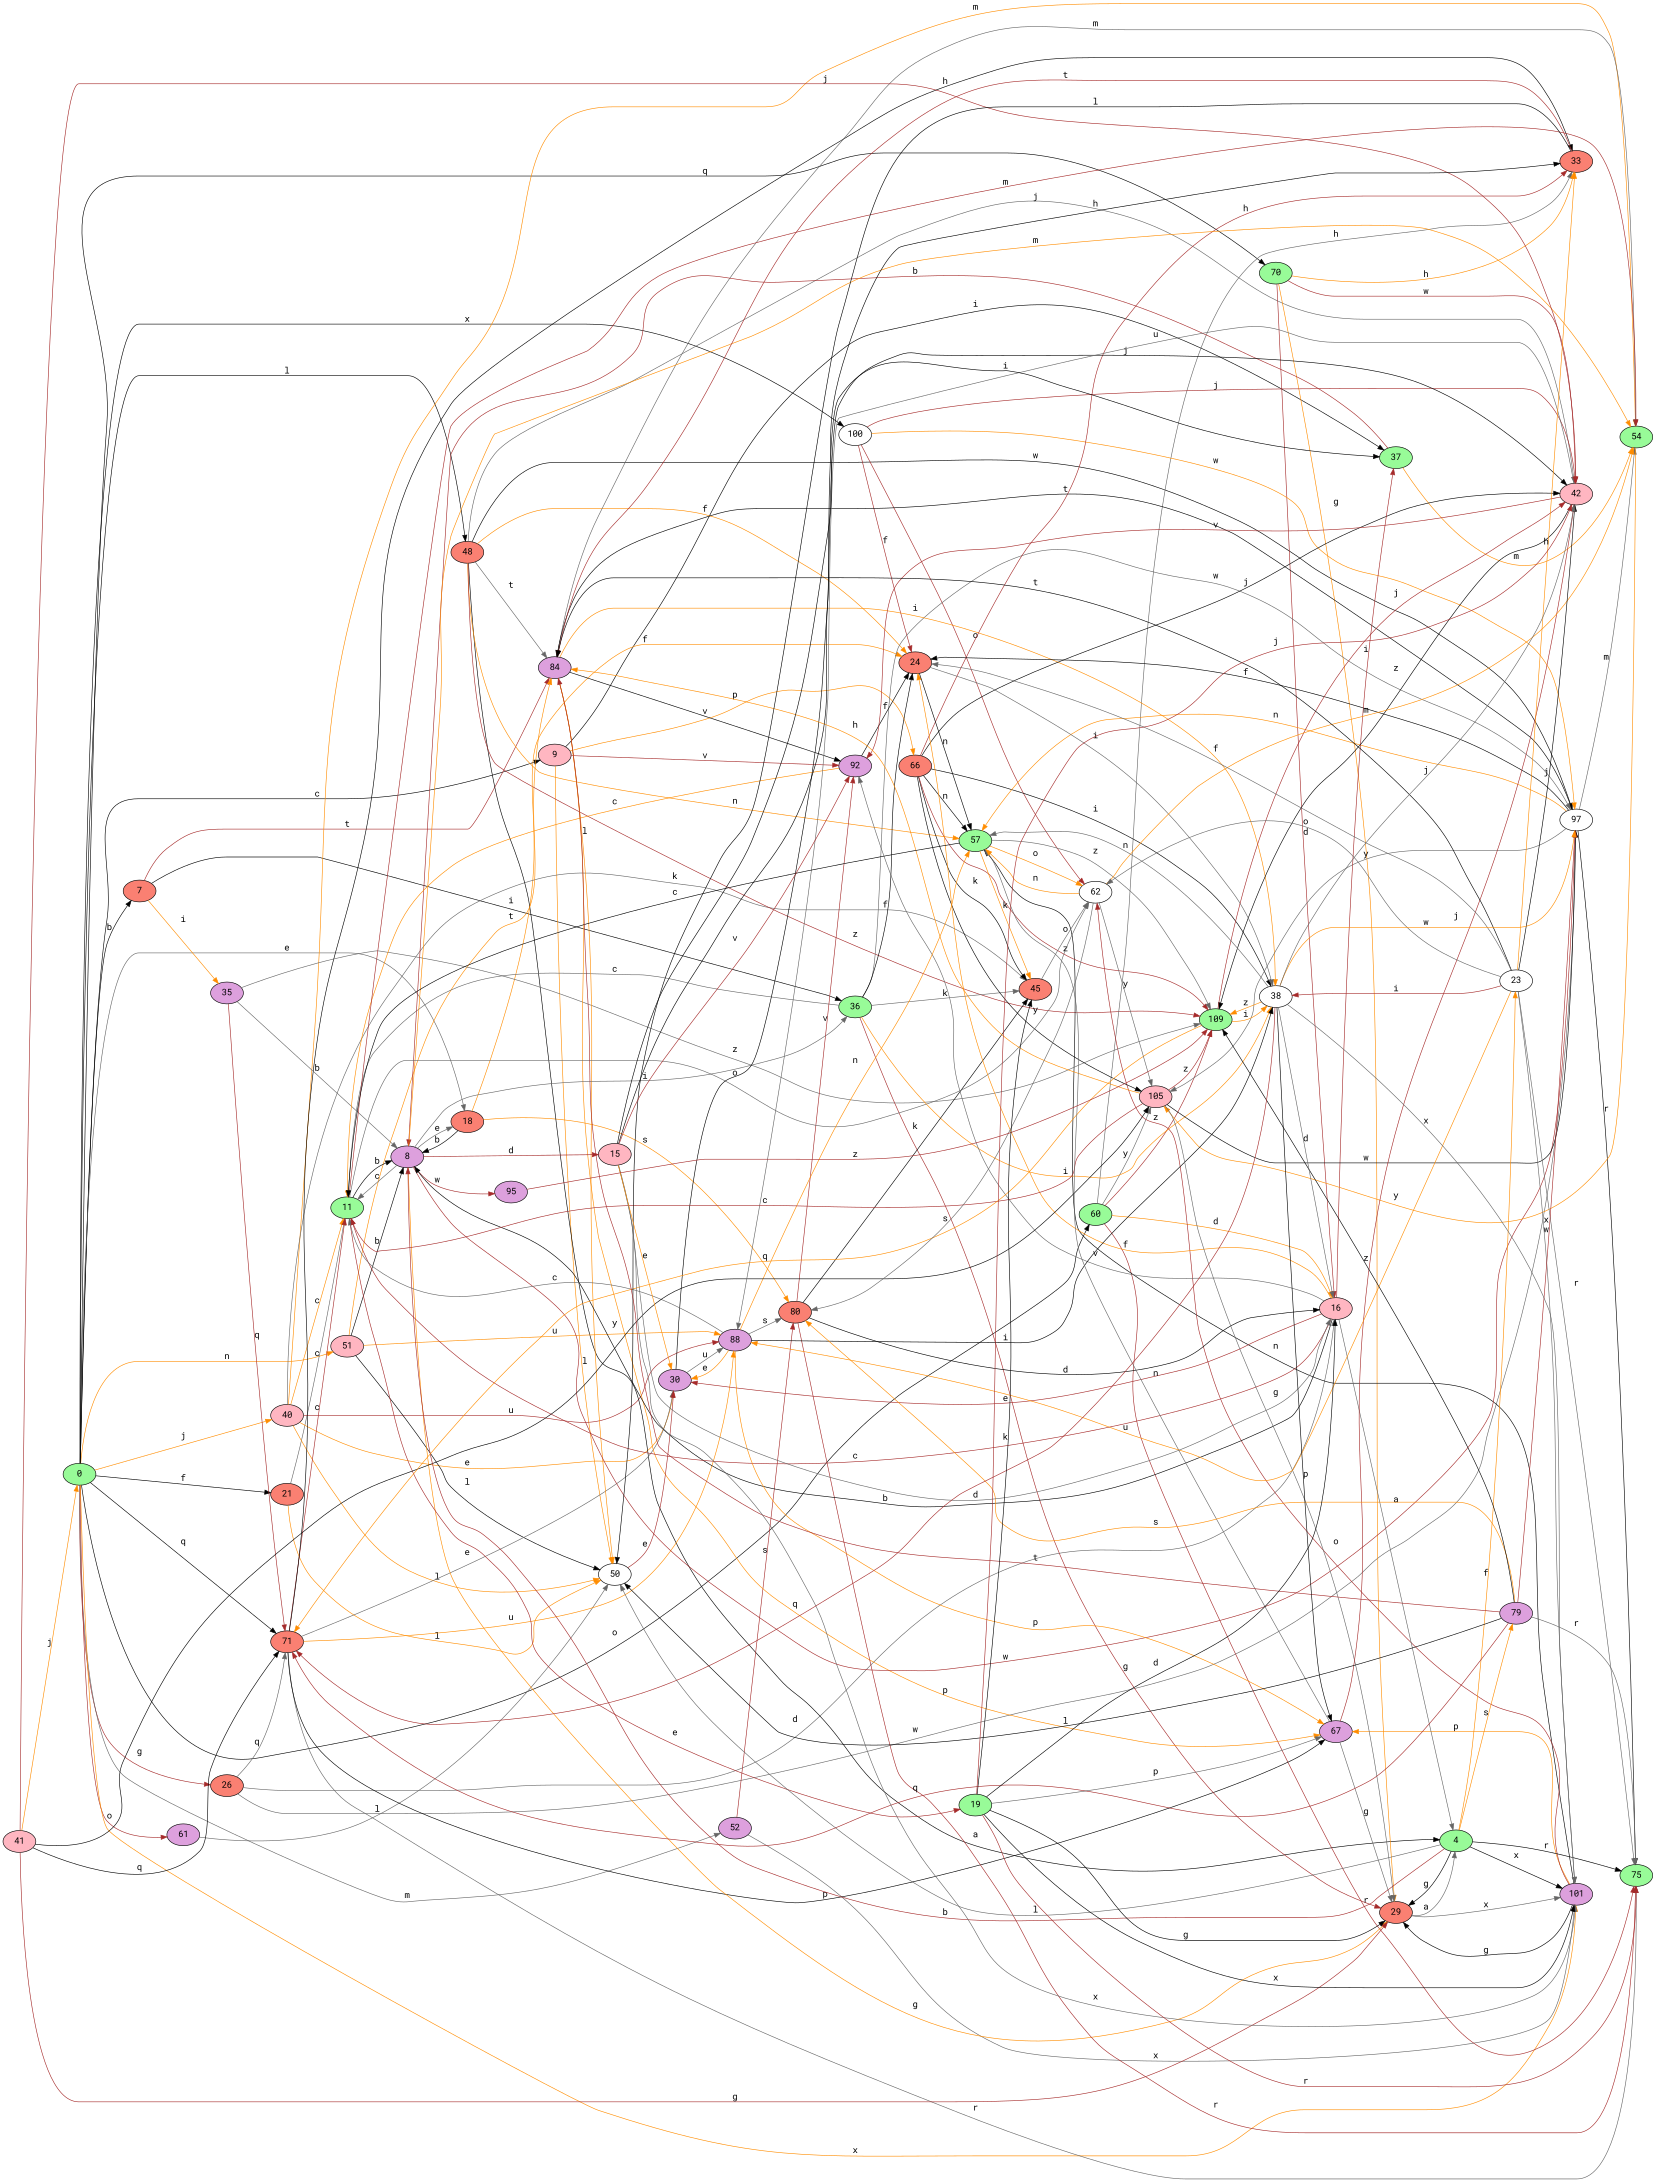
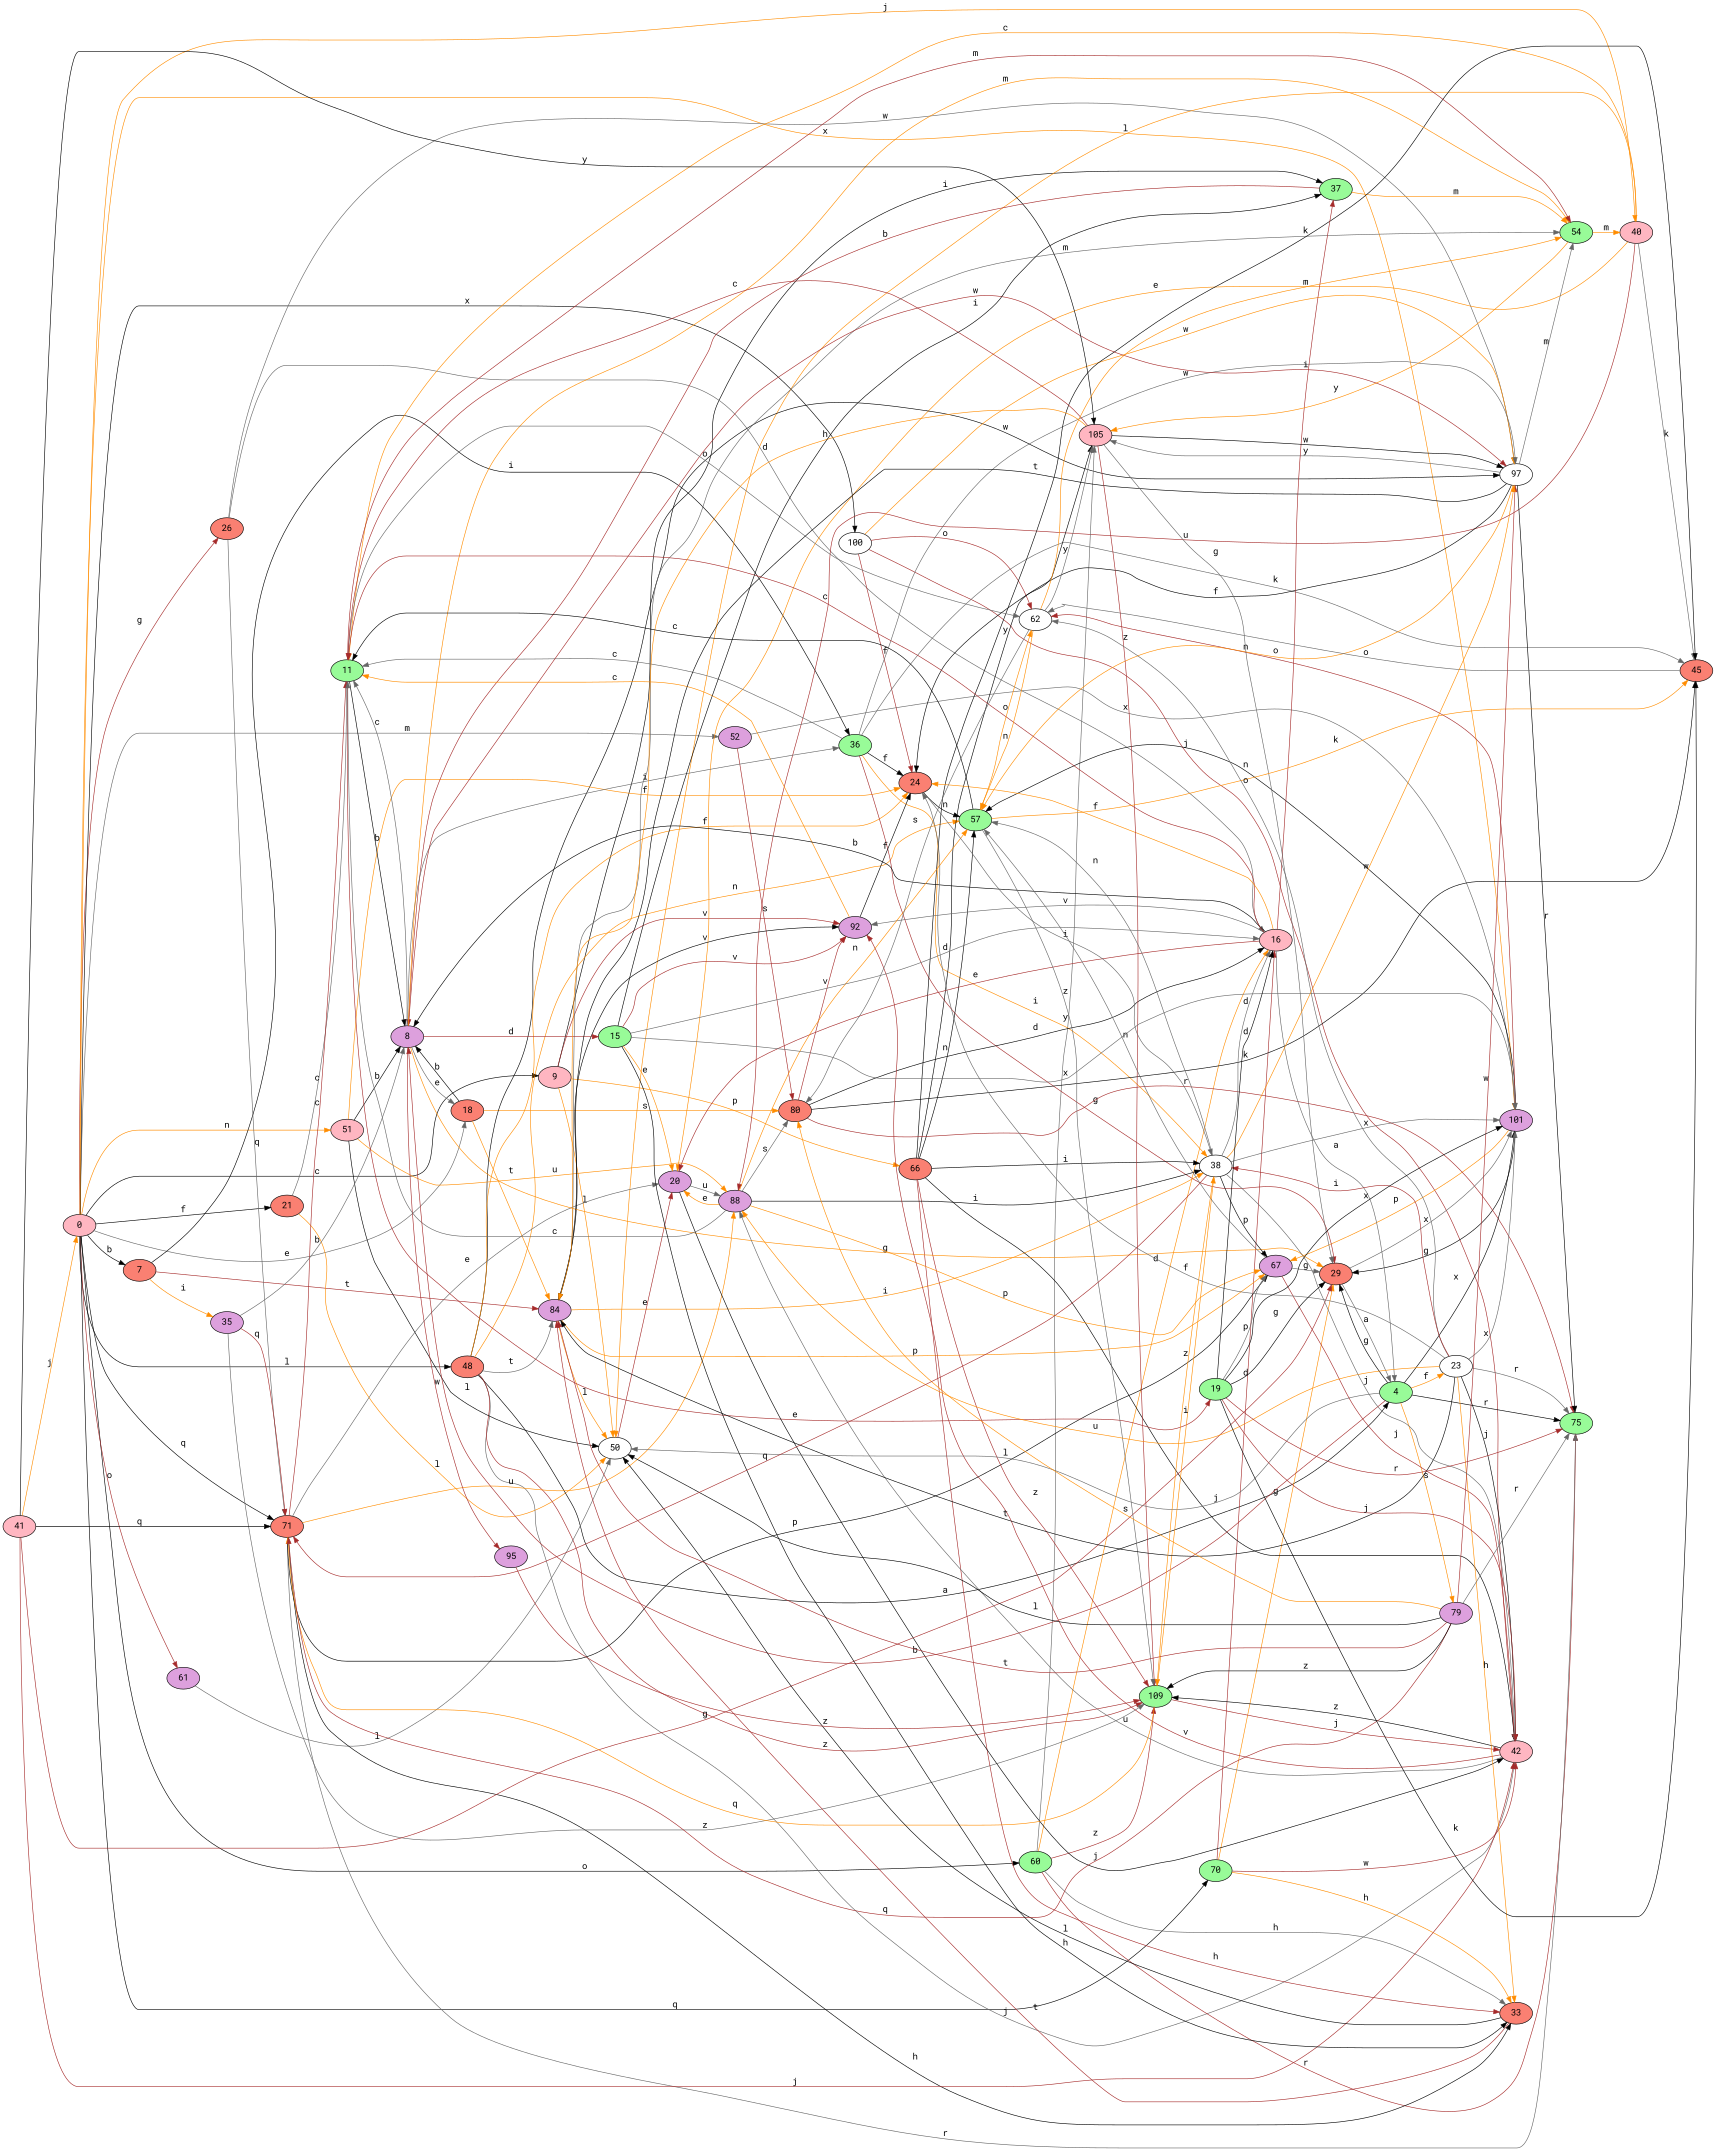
  strict digraph {
    fontname="Roboto Mono"
    rankdir=LR
    node [fillcolor=salmon fontname="Roboto Mono" style=filled]
    edge [color=black fontname="Roboto Mono"]
-   0 [fillcolor=palegreen]
+   0 [fillcolor=lightpink]
    7
    9 [fillcolor=lightpink]
    18
    21
    26
    40 [fillcolor=lightpink]
    48
    52 [fillcolor=plum]
    n10 [fillcolor=lightpink label=51]
    60 [fillcolor=palegreen]
    61 [fillcolor=plum]
    70 [fillcolor=palegreen]
    71
    100 [fillcolor=white]
    101 [fillcolor=plum]
    35 [fillcolor=plum]
    36 [fillcolor=palegreen]
    84 [fillcolor=plum]
    50 [fillcolor=white]
    37 [fillcolor=palegreen]
    66
    92 [fillcolor=plum]
    8 [fillcolor=plum]
    80
    11 [fillcolor=palegreen]
    97 [fillcolor=white]
    16 [fillcolor=lightpink]
    54 [fillcolor=palegreen]
-   20 [fillcolor=plum label=30]
+   20 [fillcolor=plum]
    45
    88 [fillcolor=plum]
    41 [fillcolor=lightpink]
    29
    42 [fillcolor=lightpink]
    105 [fillcolor=lightpink]
    4 [fillcolor=palegreen]
    24
    57 [fillcolor=palegreen]
    109 [fillcolor=palegreen]
    75 [fillcolor=palegreen]
    33
    67 [fillcolor=plum]
    62 [fillcolor=white]
    23 [fillcolor=white]
    79 [fillcolor=plum]
-   15 [fillcolor=lightpink]
+   15 [fillcolor=palegreen]
    95 [fillcolor=plum]
    38 [fillcolor=white]
    19 [fillcolor=palegreen]
    0 -> 7 [label=b]
    0 -> 9 [label=c]
    0 -> 18 [color=gray40 label=e]
    0 -> 21 [label=f]
    0 -> 26 [color=brown label=g]
    0 -> 40 [color=darkorange label=j]
    0 -> 48 [label=l]
    0 -> 52 [color=gray40 label=m]
    0 -> n10 [color=darkorange label=n]
    0 -> 60 [label=o]
    0 -> 61 [color=brown label=o]
    0 -> 70 [label=q]
    0 -> 71 [label=q]
    0 -> 100 [label=x]
    0 -> 101 [color=darkorange label=x]
    7 -> 35 [color=darkorange label=i]
    7 -> 36 [label=i]
    7 -> 84 [color=brown label=t]
    9 -> 50 [color=darkorange label=l]
    9 -> 37 [label=i]
    9 -> 66 [color=darkorange label=p]
    9 -> 92 [color=brown label=v]
    18 -> 84 [color=darkorange label=t]
    18 -> 8 [label=b]
    18 -> 80 [color=darkorange label=s]
    21 -> 50 [color=darkorange label=l]
    21 -> 11 [color=gray40 label=c]
    26 -> 71 [color=gray40 label=q]
    26 -> 97 [color=gray40 label=w]
    26 -> 16 [color=gray40 label=d]
    40 -> 50 [color=darkorange label=l]
    40 -> 11 [color=darkorange label=c]
-   40 -> 54 [color=darkorange label=m]
+   54 -> 40 [color=darkorange label=m]
    40 -> 20 [color=darkorange label=e]
    40 -> 45 [color=gray40 label=k]
    40 -> 88 [color=brown label=u]
    48 -> 84 [color=gray40 label=t]
    48 -> 97 [label=w]
    48 -> 42 [color=gray40 label=j]
    48 -> 4 [label=a]
    48 -> 24 [color=darkorange label=f]
    48 -> 57 [color=darkorange label=n]
    48 -> 109 [color=brown label=z]
    52 -> 101 [color=gray40 label=x]
    52 -> 80 [color=brown label=s]
    n10 -> 50 [label=l]
    n10 -> 8 [label=b]
    n10 -> 88 [color=darkorange label=u]
    n10 -> 24 [color=darkorange label=f]
    60 -> 16 [color=darkorange label=d]
    60 -> 105 [color=gray40 label=y]
    60 -> 109 [color=brown label=z]
    60 -> 75 [color=brown label=r]
    60 -> 33 [color=gray40 label=h]
    61 -> 50 [color=gray40 label=l]
    70 -> 16 [color=brown label=d]
    70 -> 29 [color=darkorange label=g]
    70 -> 42 [color=brown label=w]
    70 -> 33 [color=darkorange label=h]
    71 -> 11 [color=brown label=c]
    71 -> 20 [color=gray40 label=e]
    71 -> 88 [color=darkorange label=u]
    71 -> 75 [color=gray40 label=r]
    71 -> 33 [label=h]
    71 -> 67 [label=p]
    100 -> 97 [color=darkorange label=w]
    100 -> 42 [color=brown label=j]
    100 -> 24 [color=brown label=f]
    100 -> 62 [color=brown label=o]
    101 -> 29 [label=g]
    101 -> 57 [label=n]
    101 -> 67 [color=darkorange label=p]
    101 -> 62 [color=brown label=o]
    35 -> 71 [color=brown label=q]
    35 -> 8 [color=gray40 label=b]
    35 -> 109 [color=gray40 label=z]
    36 -> 11 [color=gray40 label=c]
    36 -> 97 [color=gray40 label=w]
    36 -> 45 [color=gray40 label=k]
    36 -> 29 [color=brown label=g]
    36 -> 24 [label=f]
    36 -> 38 [color=darkorange label=i]
    84 -> 50 [color=darkorange label=l]
    84 -> 92 [label=v]
    84 -> 54 [color=gray40 label=m]
    84 -> 67 [color=darkorange label=p]
    84 -> 38 [color=darkorange label=i]
    50 -> 20 [color=brown label=e]
    37 -> 8 [color=brown label=b]
    37 -> 54 [color=darkorange label=m]
    66 -> 45 [label=k]
    66 -> 42 [label=j]
    66 -> 105 [label=y]
    66 -> 57 [label=n]
    66 -> 109 [color=brown label=z]
    66 -> 33 [color=brown label=h]
    66 -> 38 [label=i]
    92 -> 11 [color=darkorange label=c]
    92 -> 24 [label=f]
    8 -> 18 [color=gray40 label=e]
    8 -> 36 [color=gray40 label=i]
    8 -> 11 [color=gray40 label=c]
    8 -> 97 [color=brown label=w]
    8 -> 54 [color=darkorange label=m]
    8 -> 29 [color=darkorange label=g]
    8 -> 15 [color=brown label=d]
    8 -> 95 [color=brown label=w]
    80 -> 92 [color=brown label=v]
    80 -> 16 [label=d]
    80 -> 45 [label=k]
    80 -> 75 [color=brown label=r]
    11 -> 8 [label=b]
    11 -> 54 [color=brown label=m]
    11 -> 62 [color=gray40 label=o]
    11 -> 19 [color=brown label=e]
    97 -> 84 [label=t]
    97 -> 54 [color=gray40 label=m]
    97 -> 105 [color=gray40 label=y]
    97 -> 24 [label=f]
    97 -> 57 [color=darkorange label=n]
    97 -> 75 [label=r]
    16 -> 37 [color=brown label=i]
    16 -> 92 [color=gray40 label=v]
    16 -> 8 [label=b]
    16 -> 11 [color=brown label=c]
    16 -> 20 [color=brown label=e]
    16 -> 4 [color=gray40 label=a]
    16 -> 24 [color=darkorange label=f]
    54 -> 105 [color=darkorange label=y]
    20 -> 88 [color=gray40 label=u]
    20 -> 42 [label=j]
    45 -> 62 [color=gray40 label=o]
    88 -> 80 [color=gray40 label=s]
    88 -> 11 [color=gray40 label=c]
    88 -> 20 [color=darkorange label=e]
    88 -> 57 [color=darkorange label=n]
    88 -> 67 [color=darkorange label=p]
    88 -> 38 [label=i]
    41 -> 0 [color=darkorange label=j]
    41 -> 71 [label=q]
    41 -> 29 [color=brown label=g]
    41 -> 42 [color=brown label=j]
    41 -> 105 [label=y]
    29 -> 101 [color=gray40 label=x]
    29 -> 4 [color=gray40 label=a]
    42 -> 92 [color=brown label=v]
    42 -> 88 [color=gray40 label=u]
    42 -> 109 [label=z]
    105 -> 84 [color=darkorange label=h]
    105 -> 11 [color=brown label=c]
    105 -> 97 [label=w]
    105 -> 29 [color=gray40 label=g]
    105 -> 109 [color=brown label=z]
    4 -> 101 [label=x]
    4 -> 50 [color=gray40 label=l]
    4 -> 8 [color=brown label=b]
    4 -> 29 [label=g]
    4 -> 75 [label=r]
    4 -> 23 [color=darkorange label=f]
    4 -> 79 [color=darkorange label=s]
    24 -> 57 [label=n]
    24 -> 38 [color=gray40 label=i]
    57 -> 11 [label=c]
    57 -> 45 [color=darkorange label=k]
    57 -> 109 [color=gray40 label=z]
    57 -> 62 [color=darkorange label=o]
    109 -> 71 [color=darkorange label=q]
    109 -> 42 [color=brown label=j]
    109 -> 38 [color=darkorange label=i]
    33 -> 84 [color=brown label=t]
    33 -> 50 [label=l]
    67 -> 29 [color=gray40 label=g]
    67 -> 42 [color=brown label=j]
    67 -> 57 [color=gray40 label=n]
    62 -> 80 [color=gray40 label=s]
    62 -> 54 [color=darkorange label=m]
    62 -> 105 [color=gray40 label=y]
    62 -> 57 [color=darkorange label=n]
    23 -> 101 [color=gray40 label=x]
    23 -> 84 [label=t]
    23 -> 88 [color=darkorange label=u]
    23 -> 42 [label=j]
    23 -> 24 [color=gray40 label=f]
    23 -> 75 [color=gray40 label=r]
    23 -> 33 [color=darkorange label=h]
    23 -> 62 [color=gray40 label=o]
    23 -> 38 [color=brown label=i]
    79 -> 71 [color=brown label=q]
    79 -> 84 [color=brown label=t]
    79 -> 50 [label=l]
    79 -> 80 [color=darkorange label=s]
    79 -> 97 [color=brown label=w]
    79 -> 109 [label=z]
    79 -> 75 [color=gray40 label=r]
    15 -> 101 [color=gray40 label=x]
    15 -> 37 [label=i]
    15 -> 92 [color=brown label=v]
    15 -> 16 [color=gray40 label=d]
    15 -> 20 [color=darkorange label=e]
    15 -> 33 [label=h]
    95 -> 109 [color=brown label=z]
    38 -> 71 [color=brown label=q]
    38 -> 101 [color=gray40 label=x]
    38 -> 97 [color=darkorange label=w]
    38 -> 16 [color=gray40 label=d]
    38 -> 42 [color=gray40 label=j]
    38 -> 57 [color=gray40 label=n]
    38 -> 109 [color=darkorange label=z]
    38 -> 67 [label=p]
    19 -> 101 [label=x]
    19 -> 16 [label=d]
    19 -> 45 [label=k]
    19 -> 29 [label=g]
    19 -> 42 [color=brown label=j]
    19 -> 75 [color=brown label=r]
    19 -> 67 [color=gray40 label=p]
  }
